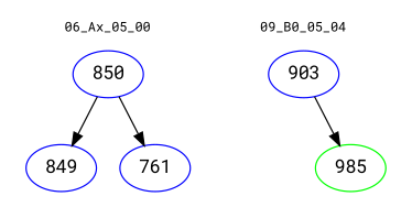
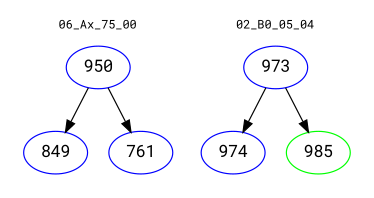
  digraph {
    fontname="Roboto Mono"
    node [color=blue fontname="Roboto Mono"]
    edge [color=black fontname="Roboto Mono"]
-   n1 [label=850]
+   n1 [label=950]
    n2 [label=849]
    n3 [label=761]
-   n4 [label=903]
+   n4 [label=973]
+   n5 [label=974]
    n6 [color=green label=985]
    subgraph cluster_1 {
      color=white
      fontsize=10
-     label="06_Ax_05_00"
+     label="06_Ax_75_00"
      n1
      n2
      n3
    }
    subgraph cluster_2 {
      color=white
      fontsize=10
-     label="09_B0_05_04"
+     label="02_B0_05_04"
      n4
+     n5
      n6
    }
    n1 -> n2
    n1 -> n3
+   n4 -> n5
    n4 -> n6
  }
